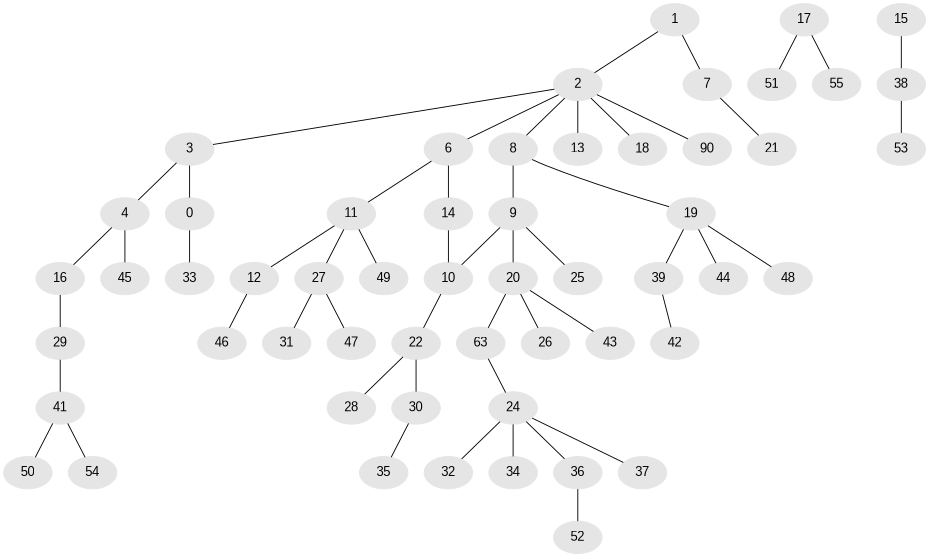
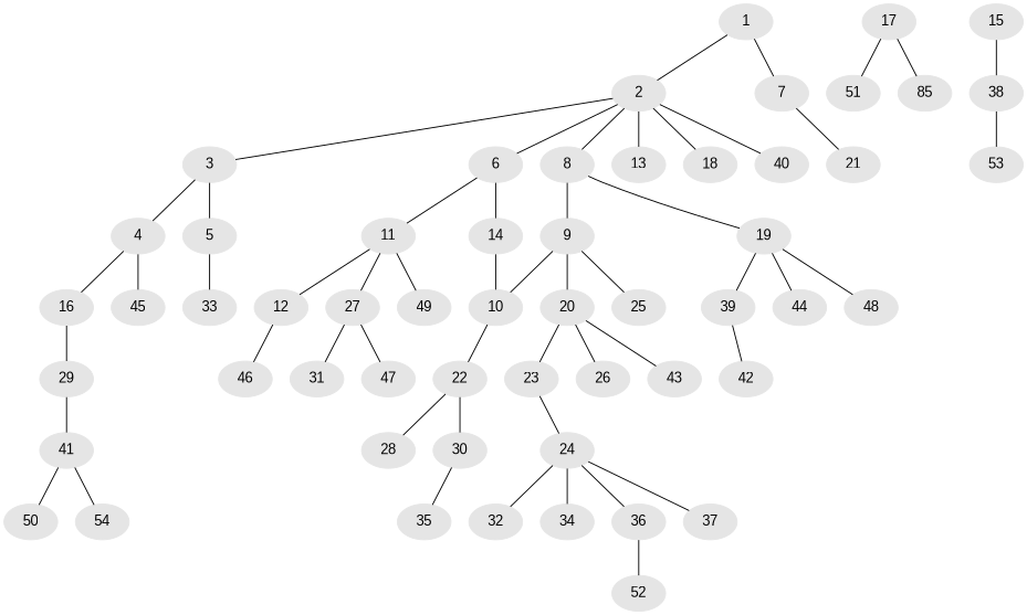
  graph {
    fontname="Liberation Sans"
    node [color=gray90 fontname="Liberation Sans" style=filled]
    edge [fontname="Liberation Sans"]
    1
    2
    7
    3
    6
    8
    13
    18
-   40 [label=90]
+   40
    4
-   5 [label=0]
+   5
    11
    14
    21
    9
    19
    17
    51
-   55
+   55 [label=85]
    16
    45
    33
    29
    12
    27
    49
    10
    20
    25
    39
    44
    48
    22
-   23 [label=63]
+   23
    26
    43
    28
    30
    46
    31
    47
    15
    38
    53
    41
    42
    24
    35
    32
    34
    36
    37
    52
    50
    54
    1 -- 2
    1 -- 7
    2 -- 3
    2 -- 6
    2 -- 8
    2 -- 13
    2 -- 18
    2 -- 40
    7 -- 21
    3 -- 4
    3 -- 5
    6 -- 11
    6 -- 14
    8 -- 9
    8 -- 19
    4 -- 16
    4 -- 45
    5 -- 33
    11 -- 12
    11 -- 27
    11 -- 49
    14 -- 10
    9 -- 10
    9 -- 20
    9 -- 25
    19 -- 39
    19 -- 44
    19 -- 48
    17 -- 51
    17 -- 55
    16 -- 29
    29 -- 41
    12 -- 46
    27 -- 31
    27 -- 47
    10 -- 22
    20 -- 23
    20 -- 26
    20 -- 43
    39 -- 42
    22 -- 28
    22 -- 30
    23 -- 24
    30 -- 35
    15 -- 38
    38 -- 53
    41 -- 50
    41 -- 54
    24 -- 32
    24 -- 34
    24 -- 36
    24 -- 37
    36 -- 52
  }
